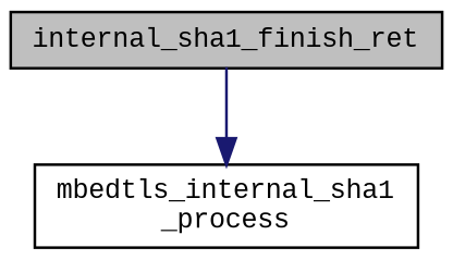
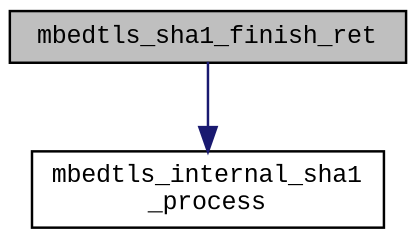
  digraph {
    rankdir=TB
    fontname="Liberation Mono"
    node [color=black fontname="Liberation Mono" fontsize=10 shape=record style=filled]
-   n1 [fillcolor=grey75 fontcolor=black height=0.2 label=internal_sha1_finish_ret width=0.4]
+   n1 [fillcolor=grey75 fontcolor=black height=0.2 label=mbedtls_sha1_finish_ret width=0.4]
    n2 [fillcolor=white height=0.2 label="mbedtls_internal_sha1\l_process" width=0.4]
    n1 -> n2 [color=midnightblue fontname="Liberation Mono" fontsize=10 labelfontname=Helvetica labelfontsize=10 style=solid]
  }
